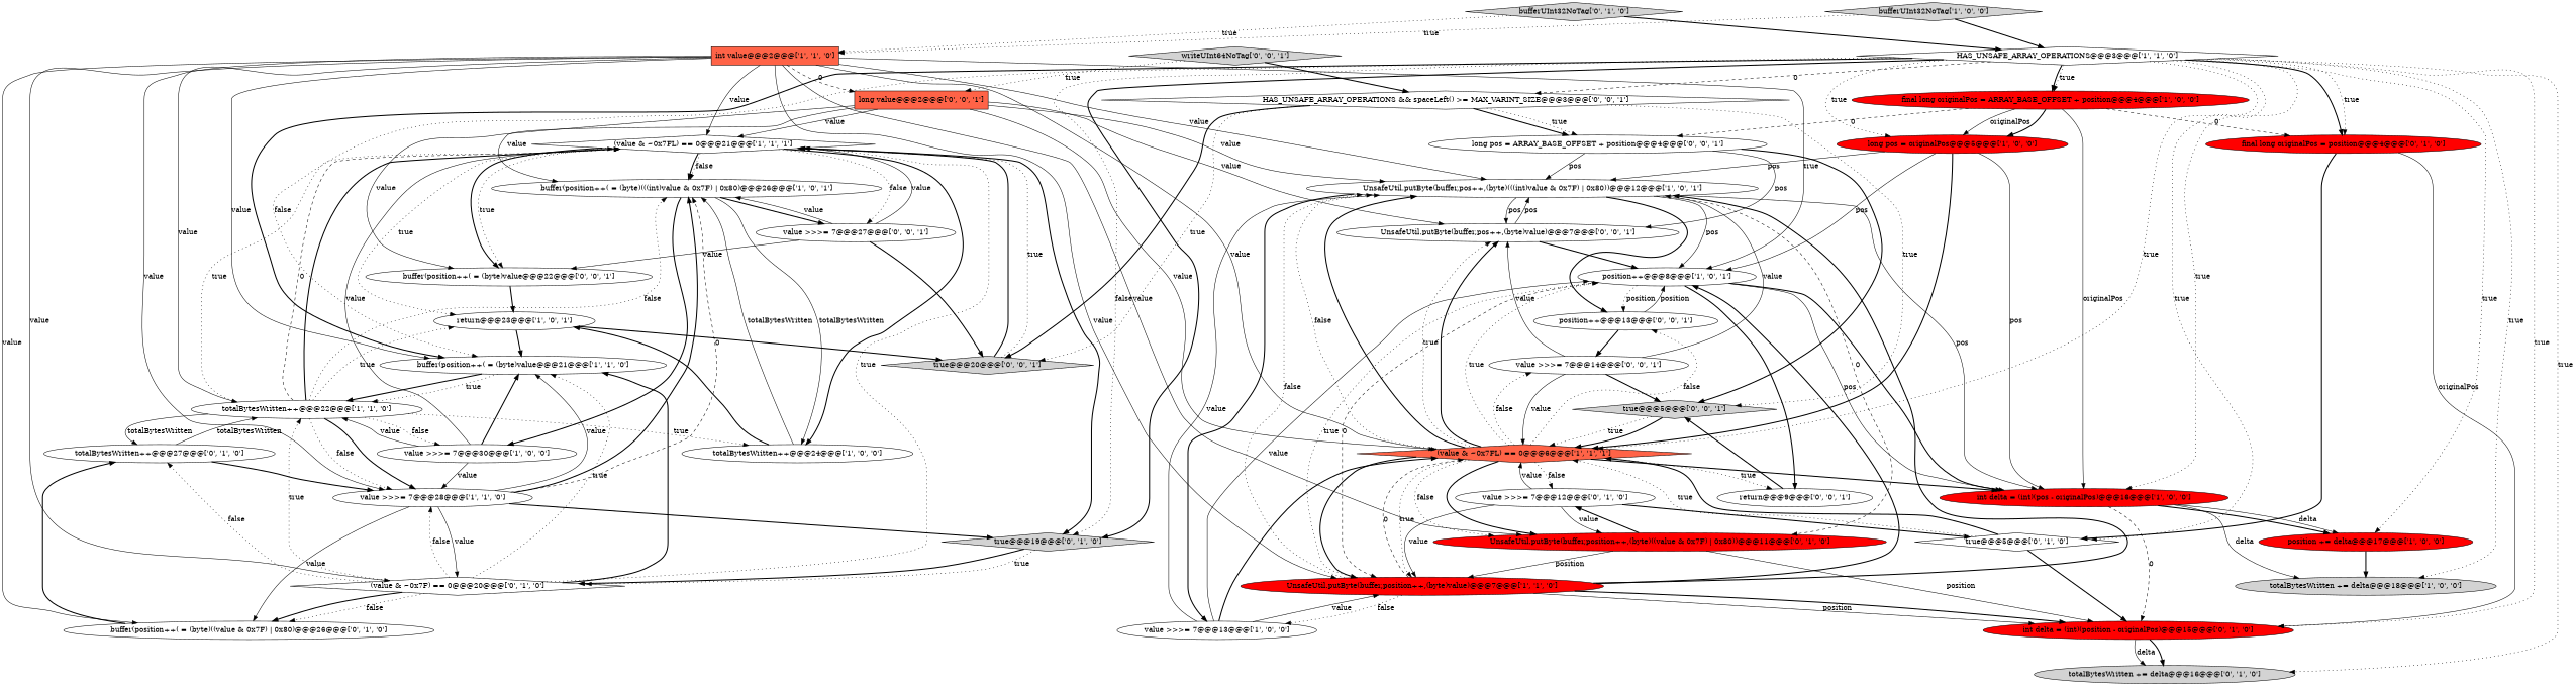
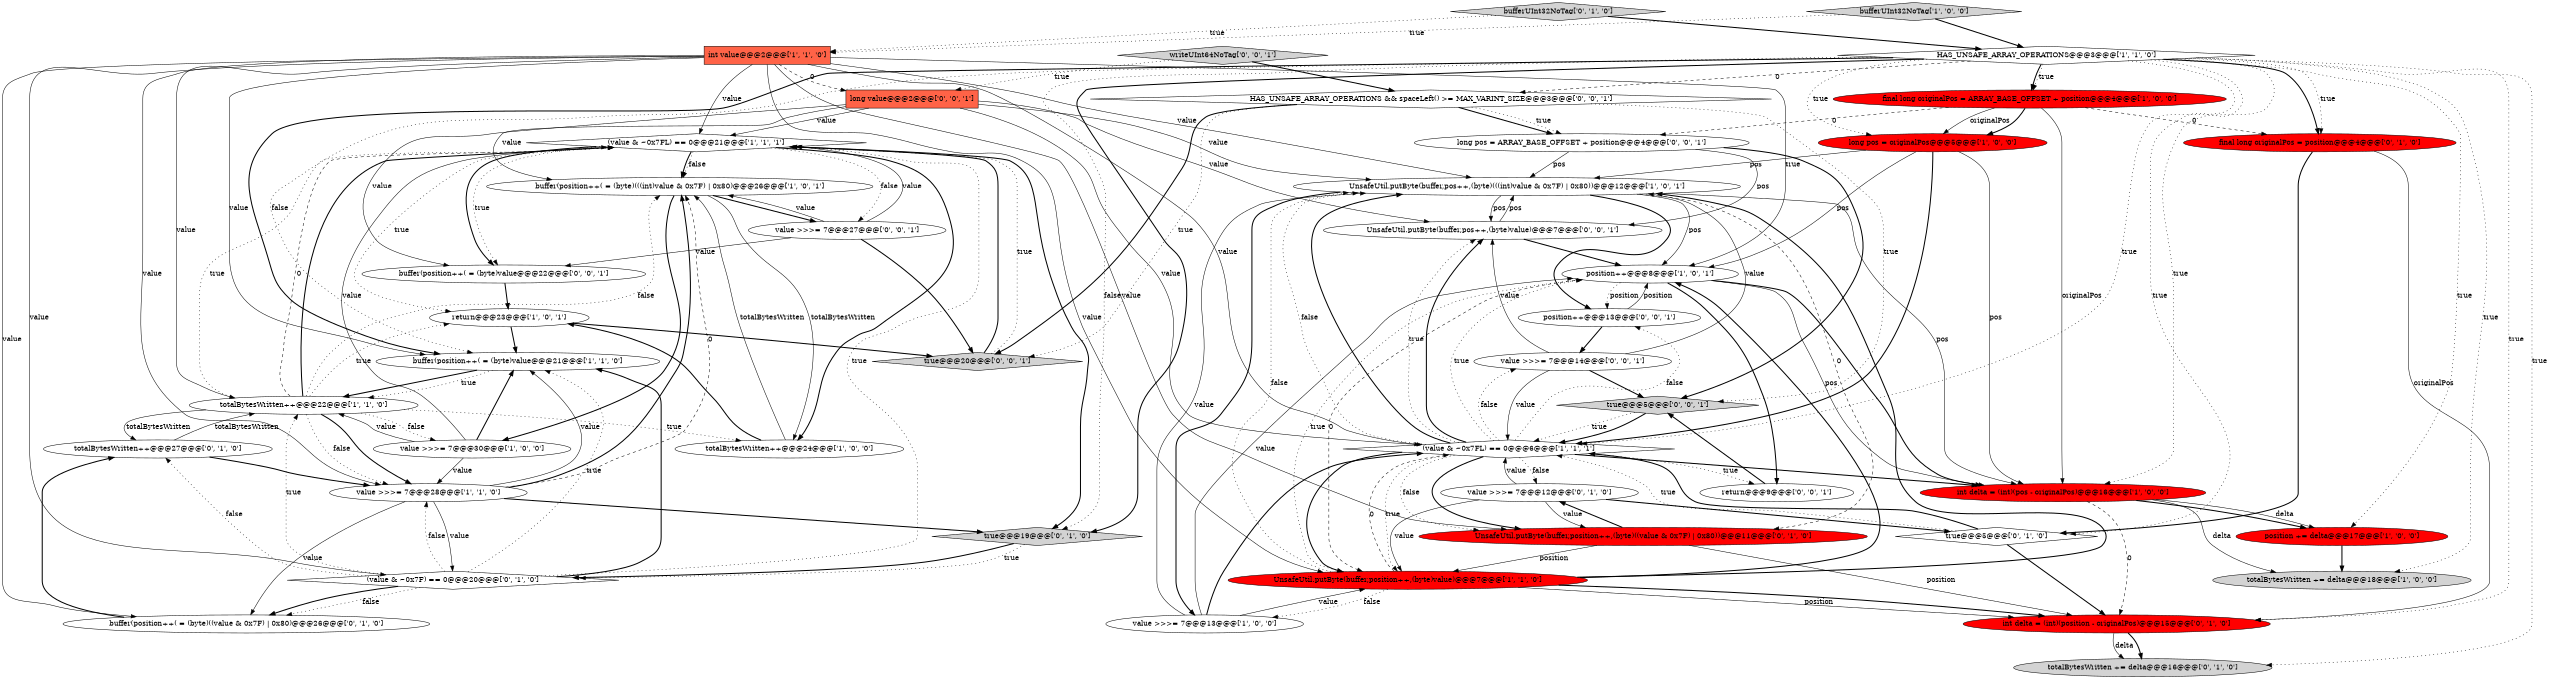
  digraph {
    node [fillcolor=white shape=ellipse style=filled]
    edge [style=bold]
    n1 [fillcolor=lightgray label="writeUInt64NoTag['0', '0', '1']" shape=diamond]
    n2 [fillcolor=tomato label="long value@@@2@@@['0', '0', '1']" shape=box]
    n3 [label="HAS_UNSAFE_ARRAY_OPERATIONS && spaceLeft() >= MAX_VARINT_SIZE@@@3@@@['0', '0', '1']" shape=diamond]
    n4 [label="(value & ~0x7FL) == 0@@@21@@@['1', '1', '1']" shape=diamond]
    n5 [label="buffer(position++( = (byte)(((int)value & 0x7F) | 0x80)@@@26@@@['1', '0', '1']"]
    n6 [label="buffer(position++( = (byte)value@@@22@@@['0', '0', '1']"]
    n7 [label="UnsafeUtil.putByte(buffer,pos++,(byte)(((int)value & 0x7F) | 0x80))@@@12@@@['1', '0', '1']"]
    n8 [label="UnsafeUtil.putByte(buffer,pos++,(byte)value)@@@7@@@['0', '0', '1']"]
-   n9 [fillcolor=tomato label="(value & ~0x7FL) == 0@@@6@@@['1', '1', '1']" shape=diamond]
+   n9 [label="(value & ~0x7FL) == 0@@@6@@@['1', '1', '1']" shape=diamond]
    n10 [label="long pos = ARRAY_BASE_OFFSET + position@@@4@@@['0', '0', '1']"]
    n11 [fillcolor=lightgray label="true@@@20@@@['0', '0', '1']" shape=diamond]
    n12 [fillcolor=lightgray label="true@@@5@@@['0', '0', '1']" shape=diamond]
    n13 [label="return@@@23@@@['1', '0', '1']"]
    n14 [label="value >>>= 7@@@27@@@['0', '0', '1']"]
    n15 [label="totalBytesWritten++@@@24@@@['1', '0', '0']"]
    n16 [fillcolor=lightgray label="true@@@19@@@['0', '1', '0']" shape=diamond]
    n17 [label="buffer(position++( = (byte)value@@@21@@@['1', '1', '0']"]
    n18 [label="value >>>= 7@@@30@@@['1', '0', '0']"]
    n19 [label="(value & ~0x7F) == 0@@@20@@@['0', '1', '0']" shape=diamond]
    n20 [label="position++@@@8@@@['1', '0', '1']"]
    n21 [label="position++@@@13@@@['0', '0', '1']"]
    n22 [fillcolor=red label="int delta = (int)(pos - originalPos)@@@16@@@['1', '0', '0']"]
    n23 [fillcolor=red label="UnsafeUtil.putByte(buffer,position++,(byte)((value & 0x7F) | 0x80))@@@11@@@['0', '1', '0']"]
    n24 [label="value >>>= 7@@@13@@@['1', '0', '0']"]
    n25 [label="return@@@9@@@['0', '0', '1']"]
    n26 [fillcolor=red label="UnsafeUtil.putByte(buffer,position++,(byte)value)@@@7@@@['1', '1', '0']"]
    n27 [label="value >>>= 7@@@14@@@['0', '0', '1']"]
    n28 [label="value >>>= 7@@@12@@@['0', '1', '0']"]
    n29 [fillcolor=red label="position += delta@@@17@@@['1', '0', '0']"]
    n30 [fillcolor=lightgray label="totalBytesWritten += delta@@@18@@@['1', '0', '0']"]
    n31 [fillcolor=red label="int delta = (int)(position - originalPos)@@@15@@@['0', '1', '0']"]
    n32 [fillcolor=red label="final long originalPos = ARRAY_BASE_OFFSET + position@@@4@@@['1', '0', '0']"]
    n33 [fillcolor=red label="long pos = originalPos@@@5@@@['1', '0', '0']"]
    n34 [fillcolor=red label="final long originalPos = position@@@4@@@['0', '1', '0']"]
    n35 [label="true@@@5@@@['0', '1', '0']" shape=diamond]
    n36 [fillcolor=lightgray label="bufferUInt32NoTag['0', '1', '0']" shape=diamond]
    n37 [fillcolor=tomato label="int value@@@2@@@['1', '1', '0']" shape=box]
    n38 [label="HAS_UNSAFE_ARRAY_OPERATIONS@@@3@@@['1', '1', '0']" shape=diamond]
    n39 [label="buffer(position++( = (byte)((value & 0x7F) | 0x80)@@@26@@@['0', '1', '0']"]
    n40 [label="totalBytesWritten++@@@22@@@['1', '1', '0']"]
    n41 [label="value >>>= 7@@@28@@@['1', '1', '0']"]
    n42 [fillcolor=lightgray label="totalBytesWritten += delta@@@16@@@['0', '1', '0']"]
    n43 [label="totalBytesWritten++@@@27@@@['0', '1', '0']"]
    n44 [fillcolor=lightgray label="bufferUInt32NoTag['1', '0', '0']" shape=diamond]
    n1 -> n2 [label=true style=dotted]
    n1 -> n3
    n2 -> n4 [label=value style=solid]
    n2 -> n5 [label=value style=solid]
    n2 -> n6 [label=value style=solid]
    n2 -> n7 [label=value style=solid]
    n2 -> n8 [label=value style=solid]
    n2 -> n9 [label=value style=solid]
    n3 -> n10
    n3 -> n10 [label=true style=dotted]
    n3 -> n11 [label=true style=dotted]
    n3 -> n11
    n3 -> n12 [label=true style=dotted]
    n4 -> n5
    n4 -> n5 [label=false style=dotted]
    n4 -> n6 [label=true style=dotted]
    n4 -> n6
    n4 -> n13 [label=true style=dotted]
    n4 -> n14 [label=false style=dotted]
    n4 -> n15
    n4 -> n16
    n5 -> n14
    n5 -> n15 [label=totalBytesWritten style=solid]
    n5 -> n18
    n6 -> n13
    n7 -> n8 [label=pos style=solid]
    n7 -> n20 [label=pos style=solid]
    n7 -> n21
    n7 -> n22 [label=pos style=solid]
    n7 -> n23 [label=0 style=dashed]
    n7 -> n24
    n8 -> n7 [label=pos style=solid]
    n8 -> n20
    n9 -> n7 [label=false style=dotted]
    n9 -> n7
    n9 -> n8
    n9 -> n8 [label=true style=dotted]
    n9 -> n20 [label=true style=dotted]
    n9 -> n21 [label=false style=dotted]
    n9 -> n22
    n9 -> n23 [label=false style=dotted]
    n9 -> n23
    n9 -> n25 [label=true style=dotted]
    n9 -> n26 [label=true style=dotted]
    n9 -> n26
    n9 -> n27 [label=false style=dotted]
    n9 -> n28 [label=false style=dotted]
    n10 -> n7 [label=pos style=solid]
    n10 -> n8 [label=pos style=solid]
    n10 -> n12
    n11 -> n4
    n11 -> n4 [label=true style=dotted]
    n12 -> n9 [label=true style=dotted]
    n12 -> n9
    n13 -> n11
    n13 -> n17
    n14 -> n4 [label=value style=solid]
    n14 -> n5 [label=value style=solid]
    n14 -> n6 [label=value style=solid]
    n14 -> n11
    n15 -> n5 [label=totalBytesWritten style=solid]
    n15 -> n13
    n16 -> n19 [label=true style=dotted]
    n16 -> n19
    n17 -> n40 [label=true style=dotted]
    n17 -> n40
    n18 -> n4 [label=value style=solid]
    n18 -> n17
    n18 -> n40 [label=value style=solid]
    n18 -> n41 [label=value style=solid]
    n19 -> n4 [label=true style=dotted]
    n19 -> n17
    n19 -> n17 [label=true style=dotted]
    n19 -> n39
    n19 -> n39 [label=false style=dotted]
    n19 -> n40 [label=true style=dotted]
    n19 -> n41 [label=false style=dotted]
    n19 -> n43 [label=false style=dotted]
    n20 -> n21 [label=position style=dotted]
    n20 -> n22 [label=pos style=solid]
    n20 -> n22
    n20 -> n25
    n20 -> n26 [label=0 style=dashed]
    n21 -> n20 [label=position style=solid]
    n21 -> n27
    n22 -> n29
    n22 -> n29 [label=delta style=solid]
    n22 -> n30 [label=delta style=solid]
    n22 -> n31 [label=0 style=dashed]
    n23 -> n26 [label=position style=solid]
    n23 -> n28
    n23 -> n31 [label=position style=solid]
    n24 -> n7 [label=value style=solid]
    n24 -> n9
    n24 -> n20 [label=value style=solid]
    n24 -> n26 [label=value style=solid]
    n25 -> n12
    n26 -> n7 [label=false style=dotted]
    n26 -> n7
    n26 -> n9 [label=0 style=dashed]
    n26 -> n20
    n26 -> n20 [label=true style=dotted]
    n26 -> n24 [label=false style=dotted]
    n26 -> n31 [label=position style=solid]
    n26 -> n31
    n27 -> n7 [label=value style=solid]
    n27 -> n8 [label=value style=solid]
    n27 -> n9 [label=value style=solid]
    n27 -> n12
    n28 -> n9 [label=value style=solid]
    n28 -> n23 [label=value style=solid]
    n28 -> n26 [label=value style=solid]
    n28 -> n35
    n29 -> n30
    n31 -> n42
    n31 -> n42 [label=delta style=solid]
    n32 -> n10 [label=0 style=dashed]
    n32 -> n22 [label=originalPos style=solid]
    n32 -> n33 [label=originalPos style=solid]
    n32 -> n33
    n32 -> n34 [label=0 style=dashed]
    n33 -> n7 [label=pos style=solid]
    n33 -> n9
    n33 -> n20 [label=pos style=solid]
    n33 -> n22 [label=pos style=solid]
    n34 -> n31 [label=originalPos style=solid]
    n34 -> n35
    n35 -> n9
    n35 -> n9 [label=true style=dotted]
    n35 -> n31
    n36 -> n37 [label=true style=dotted]
    n36 -> n38
    n37 -> n2 [label=0 style=dashed]
    n37 -> n4 [label=value style=solid]
    n37 -> n7 [label=value style=solid]
    n37 -> n9 [label=value style=solid]
    n37 -> n17 [label=value style=solid]
    n37 -> n19 [label=value style=solid]
    n37 -> n20 [label=true style=solid]
    n37 -> n23 [label=value style=solid]
    n37 -> n26 [label=value style=solid]
    n37 -> n39 [label=value style=solid]
    n37 -> n40 [label=value style=solid]
    n37 -> n41 [label=value style=solid]
    n38 -> n3 [label=0 style=dashed]
    n38 -> n9 [label=true style=dotted]
    n38 -> n16 [label=false style=dotted]
    n38 -> n16
    n38 -> n17
    n38 -> n17 [label=false style=dotted]
    n38 -> n22 [label=true style=dotted]
    n38 -> n29 [label=true style=dotted]
    n38 -> n30 [label=true style=dotted]
    n38 -> n31 [label=true style=dotted]
    n38 -> n32 [label=true style=dotted]
    n38 -> n32
    n38 -> n33 [label=true style=dotted]
    n38 -> n34 [label=true style=dotted]
    n38 -> n34
    n38 -> n35 [label=true style=dotted]
    n38 -> n42 [label=true style=dotted]
    n39 -> n43
    n40 -> n4 [label=0 style=dashed]
    n40 -> n4
    n40 -> n4 [label=true style=dotted]
    n40 -> n5 [label=false style=dotted]
    n40 -> n13 [label=true style=dotted]
    n40 -> n15 [label=true style=dotted]
    n40 -> n18 [label=false style=dotted]
    n40 -> n41
    n40 -> n41 [label=false style=dotted]
    n40 -> n43 [label=totalBytesWritten style=solid]
    n41 -> n5
    n41 -> n5 [label=0 style=dashed]
    n41 -> n16
    n41 -> n17 [label=value style=solid]
    n41 -> n19 [label=value style=solid]
    n41 -> n39 [label=value style=solid]
    n43 -> n40 [label=totalBytesWritten style=solid]
    n43 -> n41
    n44 -> n37 [label=true style=dotted]
    n44 -> n38
  }
